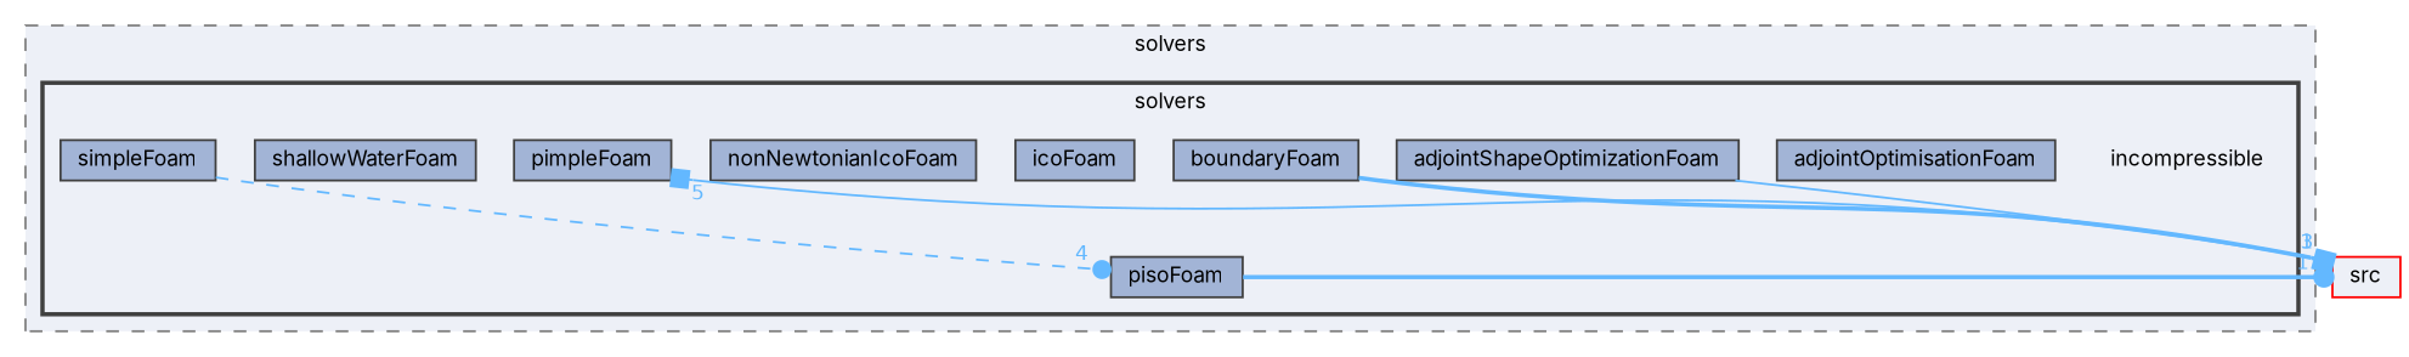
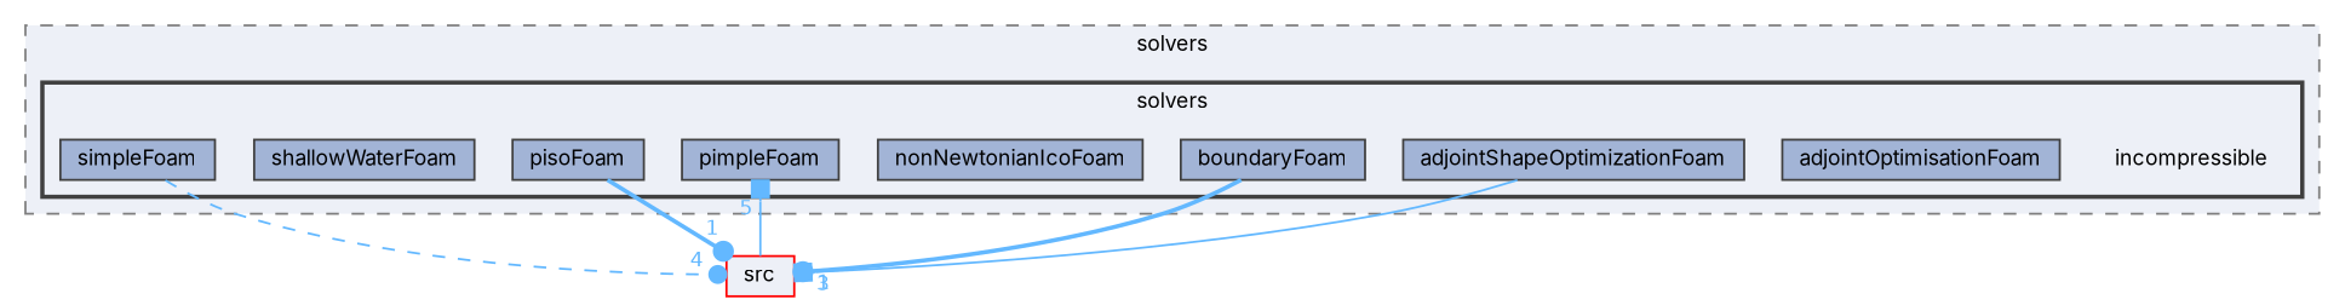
  digraph {
    compound=true
    fontname=Inter
    node [fontname=Inter fontsize=10 shape=box color=grey25 fillcolor="#a2b4d6" style=filled]
    edge [arrowhead=box color=steelblue1 fontcolor=steelblue1 fontname=Inter fontsize=10 headlabel=1 labeldistance=1.5 labelfontname=Helvetica labelfontsize=10 style=solid]
    n1 [height=0.2 label=incompressible shape=plaintext width=0.4 color="" fillcolor="" style=""]
    n2 [height=0.2 label=adjointOptimisationFoam width=0.4]
    n3 [height=0.2 label=adjointShapeOptimizationFoam width=0.4]
    n4 [height=0.2 label=boundaryFoam width=0.4]
-   n5 [height=0.2 label=icoFoam width=0.4]
    n6 [height=0.2 label=nonNewtonianIcoFoam width=0.4]
    n7 [height=0.2 label=pimpleFoam width=0.4]
    n8 [height=0.2 label=pisoFoam width=0.4]
    n9 [height=0.2 label=shallowWaterFoam width=0.4]
    n10 [height=0.2 label=simpleFoam width=0.4]
    n11 [color=red fillcolor="#edf0f7" height=0.2 label=src width=0.4]
    subgraph cluster_1 {
      bgcolor="#edf0f7"
      fontsize=10
      label=solvers
      pencolor=grey50
      style="filled,dashed"
      subgraph cluster_2 {
        bgcolor="#edf0f7"
        fontsize=10
        label=solvers
        pencolor=grey25
        style="filled,bold"
        n1
        n2
        n3
        n4
-       n5
        n6
        n7
        n8
        n9
        n10
      }
    }
    n3 -> n11 [headlabel=3]
-   n4 -> n11 [style=bold]
+   n4 -> n11 [arrowhead=dot style=bold]
    n8 -> n11 [arrowhead=dot style=bold]
-   n10 -> n8 [arrowhead=dot headlabel=4 style=dashed]
+   n10 -> n11 [arrowhead=dot headlabel=4 style=dashed]
    n11 -> n7 [headlabel=5]
  }
